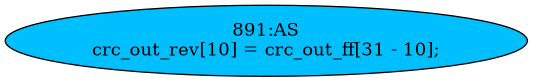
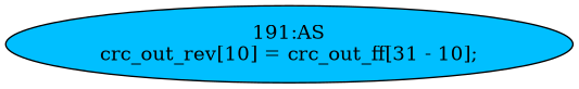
  strict digraph {
-   n1 [ast="<pyverilog.vparser.ast.Assign object at 0x7f01261f30d0>" def_var="['crc_out_rev']" fillcolor=deepskyblue label="891:AS\ncrc_out_rev[10] = crc_out_ff[31 - 10];" statements="[]" style=filled typ=Assign use_var="['crc_out_ff']"]
+   n1 [ast="<pyverilog.vparser.ast.Assign object at 0x7f01261f30d0>" def_var="['crc_out_rev']" fillcolor=deepskyblue label="191:AS\ncrc_out_rev[10] = crc_out_ff[31 - 10];" statements="[]" style=filled typ=Assign use_var="['crc_out_ff']"]
  }
